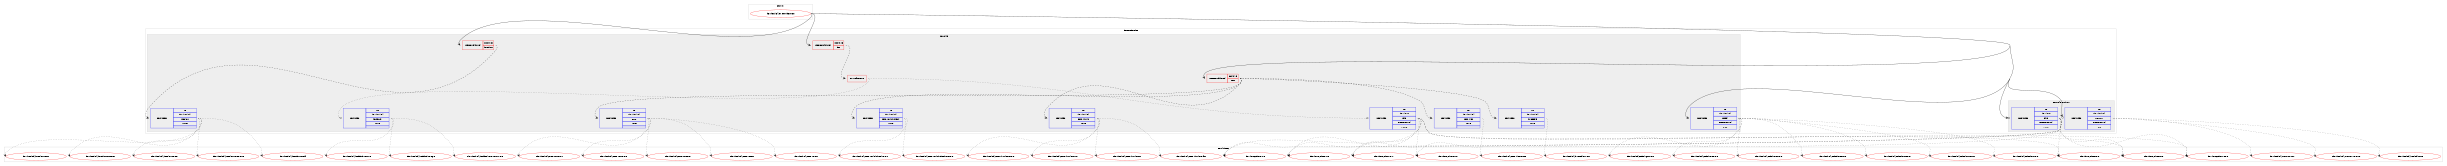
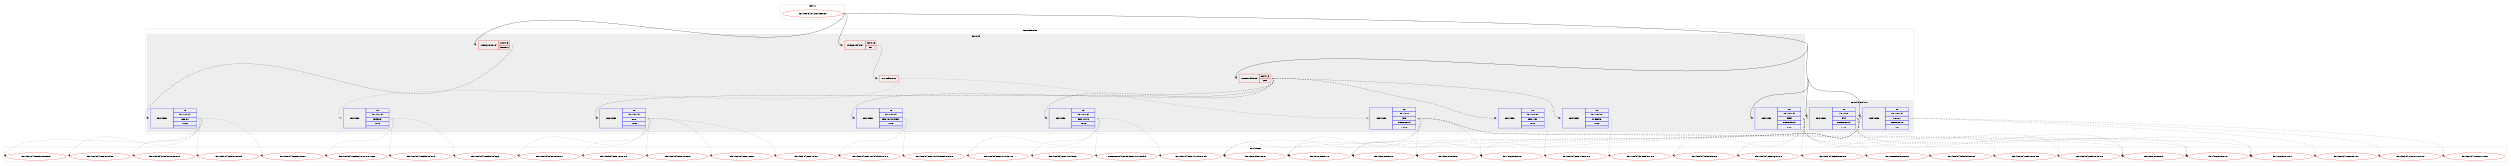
  digraph {
    compound=true
    concentrate=true
    fontname=Helvetica
    fontsize=10
    newrank=true
    rankdir=TB
    ranksep=1.5
    node [color=red fontname=Helvetica fontsize=10]
    edge [arrowhead=vee headport=w style=dotted tailport=e weight=100]
    n1 [label="dev-haskell/cryptonite-0.21" width=4]
    n2 [color=blue label=<<TABLE BORDER="0" CELLBORDER="1" CELLSPACING="0" CELLPADDING="4" WIDTH="220"><TR><TD ROWSPAN="6" CELLPADDING="30">pack_dep</TD></TR><TR><TD WIDTH="110">no</TD></TR><TR><TD>dev-haskell</TD></TR><TR><TD>haddock</TD></TR><TR><TD>none</TD></TR><TR><TD></TD></TR></TABLE>> shape=none]
    n3 [color=blue label=<<TABLE BORDER="0" CELLBORDER="1" CELLSPACING="0" CELLPADDING="4" WIDTH="220"><TR><TD ROWSPAN="6" CELLPADDING="30">pack_dep</TD></TR><TR><TD WIDTH="110">no</TD></TR><TR><TD>dev-lang</TD></TR><TR><TD>ghc</TD></TR><TR><TD>greaterequal</TD></TR><TR><TD>7.10.2</TD></TR></TABLE>> shape=none]
    n4 [label=<<TABLE BORDER="0" CELLBORDER="1" CELLSPACING="0" CELLPADDING="4"><TR><TD CELLPADDING="10">any_of_group</TD></TR></TABLE>> shape=none]
    n5 [label=<<TABLE BORDER="0" CELLBORDER="1" CELLSPACING="0" CELLPADDING="4"><TR><TD ROWSPAN="3" CELLPADDING="10">use_conditional</TD></TR><TR><TD>positive</TD></TR><TR><TD>doc</TD></TR></TABLE>> shape=none]
    n6 [color=blue label=<<TABLE BORDER="0" CELLBORDER="1" CELLSPACING="0" CELLPADDING="4" WIDTH="220"><TR><TD ROWSPAN="6" CELLPADDING="30">pack_dep</TD></TR><TR><TD WIDTH="110">no</TD></TR><TR><TD>dev-haskell</TD></TR><TR><TD>hscolour</TD></TR><TR><TD>none</TD></TR><TR><TD></TD></TR></TABLE>> shape=none]
    n7 [label=<<TABLE BORDER="0" CELLBORDER="1" CELLSPACING="0" CELLPADDING="4"><TR><TD ROWSPAN="3" CELLPADDING="10">use_conditional</TD></TR><TR><TD>positive</TD></TR><TR><TD>hscolour</TD></TR></TABLE>> shape=none]
    n8 [color=blue label=<<TABLE BORDER="0" CELLBORDER="1" CELLSPACING="0" CELLPADDING="4" WIDTH="220"><TR><TD ROWSPAN="6" CELLPADDING="30">pack_dep</TD></TR><TR><TD WIDTH="110">no</TD></TR><TR><TD>dev-haskell</TD></TR><TR><TD>byteable</TD></TR><TR><TD>none</TD></TR><TR><TD></TD></TR></TABLE>> shape=none]
    n9 [color=blue label=<<TABLE BORDER="0" CELLBORDER="1" CELLSPACING="0" CELLPADDING="4" WIDTH="220"><TR><TD ROWSPAN="6" CELLPADDING="30">pack_dep</TD></TR><TR><TD WIDTH="110">no</TD></TR><TR><TD>dev-haskell</TD></TR><TR><TD>tasty</TD></TR><TR><TD>none</TD></TR><TR><TD></TD></TR></TABLE>> shape=none]
    n10 [color=blue label=<<TABLE BORDER="0" CELLBORDER="1" CELLSPACING="0" CELLPADDING="4" WIDTH="220"><TR><TD ROWSPAN="6" CELLPADDING="30">pack_dep</TD></TR><TR><TD WIDTH="110">no</TD></TR><TR><TD>dev-haskell</TD></TR><TR><TD>tasty-quickcheck</TD></TR><TR><TD>none</TD></TR><TR><TD></TD></TR></TABLE>> shape=none]
    n11 [color=blue label=<<TABLE BORDER="0" CELLBORDER="1" CELLSPACING="0" CELLPADDING="4" WIDTH="220"><TR><TD ROWSPAN="6" CELLPADDING="30">pack_dep</TD></TR><TR><TD WIDTH="110">no</TD></TR><TR><TD>dev-haskell</TD></TR><TR><TD>tasty-hunit</TD></TR><TR><TD>none</TD></TR><TR><TD></TD></TR></TABLE>> shape=none]
    n12 [color=blue label=<<TABLE BORDER="0" CELLBORDER="1" CELLSPACING="0" CELLPADDING="4" WIDTH="220"><TR><TD ROWSPAN="6" CELLPADDING="30">pack_dep</TD></TR><TR><TD WIDTH="110">no</TD></TR><TR><TD>dev-haskell</TD></TR><TR><TD>tasty-kat</TD></TR><TR><TD>none</TD></TR><TR><TD></TD></TR></TABLE>> shape=none]
    n13 [label=<<TABLE BORDER="0" CELLBORDER="1" CELLSPACING="0" CELLPADDING="4"><TR><TD ROWSPAN="3" CELLPADDING="10">use_conditional</TD></TR><TR><TD>positive</TD></TR><TR><TD>test</TD></TR></TABLE>> shape=none]
    n14 [color=blue label=<<TABLE BORDER="0" CELLBORDER="1" CELLSPACING="0" CELLPADDING="4" WIDTH="220"><TR><TD ROWSPAN="6" CELLPADDING="30">pack_dep</TD></TR><TR><TD WIDTH="110">no</TD></TR><TR><TD>dev-haskell</TD></TR><TR><TD>cabal</TD></TR><TR><TD>greaterequal</TD></TR><TR><TD>1.10</TD></TR></TABLE>> shape=none]
    n15 [color=blue label=<<TABLE BORDER="0" CELLBORDER="1" CELLSPACING="0" CELLPADDING="4" WIDTH="220"><TR><TD ROWSPAN="6" CELLPADDING="30">pack_dep</TD></TR><TR><TD WIDTH="110">no</TD></TR><TR><TD>dev-haskell</TD></TR><TR><TD>memory</TD></TR><TR><TD>greaterequal</TD></TR><TR><TD>0.8</TD></TR></TABLE>> shape=none]
    n16 [color=blue label=<<TABLE BORDER="0" CELLBORDER="1" CELLSPACING="0" CELLPADDING="4" WIDTH="220"><TR><TD ROWSPAN="6" CELLPADDING="30">pack_dep</TD></TR><TR><TD WIDTH="110">no</TD></TR><TR><TD>dev-lang</TD></TR><TR><TD>ghc</TD></TR><TR><TD>greaterequal</TD></TR><TR><TD>7.4.1</TD></TR></TABLE>> shape=none]
    n17 [label="dev-haskell/haddock-2.14.3.0.7.8.3" width=4]
    n18 [label="dev-haskell/haddock-2.16.1" width=4]
    n19 [label="dev-haskell/haddock-2.17.2" width=4]
    n20 [label="dev-lang/ghc-7.13.3" width=4]
    n21 [label="dev-lang/ghc-7.8.4" width=4]
    n22 [label="dev-lang/ghc-8.0.2" width=4]
+   n23 [label="dev-lang/ghc-8.2.1" width=4]
    n24 [label="dev-lang/ghc-8.2.2" width=4]
    n25 [label="dev-lang/ghc-8.4.1" width=4]
    n26 [label="dev-lang/ghc-8.4.2" width=4]
    n27 [label="dev-lang/ghc-8.4.3" width=4]
    n28 [label="dev-haskell/hscolour-1.19" width=4]
    n29 [label="dev-haskell/hscolour-1.20.3-r1" width=4]
    n30 [label="dev-haskell/hscolour-1.22" width=4]
    n31 [label="dev-haskell/hscolour-1.23-r1" width=4]
    n32 [label="dev-haskell/hscolour-1.24" width=4]
    n33 [label="dev-haskell/byteable-7.1.1" width=4]
    n34 [label="dev-haskell/tasty-0.10.1.2" width=4]
    n35 [label="dev-haskell/tasty-0.11.0.4" width=4]
    n36 [label="dev-haskell/tasty-0.3.1" width=4]
    n37 [label="dev-haskell/tasty-0.5.2" width=4]
    n38 [label="dev-haskell/tasty-0.8.1.2" width=4]
    n39 [label="dev-haskell/tasty-hunit-0.2" width=4]
    n40 [label="dev-haskell/tasty-hunit-0.4.1" width=4]
    n41 [label="dev-haskell/tasty-hunit-0.8.0.1" width=4]
-   n42 [label="dev-haskell/tasty-hunit-0.9.2" width=4]
+   n42 [label="greaterequal-haskell/tasty-hunit-0.9.2" width=4]
    n43 [label="dev-haskell/tasty-kat-0.0.3" width=4]
    n44 [label="dev-haskell/tasty-quickcheck-0.8.3.2" width=4]
    n45 [label="dev-haskell/tasty-quickcheck-0.8.4" width=4]
    n46 [label="dev-haskell/cabal-1.18.1.2" width=4]
    n47 [label="dev-haskell/cabal-1.18.1.3" width=4]
    n48 [label="dev-haskell/cabal-1.18.1.5" width=4]
-   n49 [label="dev-haskell/cabal-1.20.0.2" width=4]
+   n49 [label="dev-use/cabal-1.20.0.2" width=4]
    n50 [label="dev-haskell/cabal-8.22.8.0" width=4]
    n51 [label="dev-haskell/cabal-6.24.2.0" width=4]
    n52 [label="dev-haskell/cabal-2.0.0.2" width=4]
-   n53 [label="dev-haskell/haskell-0.10" width=4]
+   n53 [label="dev-haskell/memory-0.10" width=4]
    n54 [label="dev-haskell/memory-0.14.1" width=4]
    n55 [label="dev-haskell/memory-0.7" width=4]
    subgraph cluster_1 {
      color=gray
      label=<<i>ebuild</i>>
      rank=same
      n1
    }
    subgraph cluster_2 {
      color=gray
      label=<<i>dependencies</i>>
      subgraph cluster_3 {
        color=gray
        fillcolor="#eeeeee"
        label=<<i>compile</i>>
        style=filled
        subgraph sub_4 {
          color=gray
          fillcolor="#eeeeee"
          label=<<i>compile</i>>
          style=filled
          n5
          subgraph sub_5 {
            color=gray
            fillcolor="#eeeeee"
            label=<<i>compile</i>>
            style=filled
            n4
            subgraph sub_6 {
              color=gray
              fillcolor="#eeeeee"
              label=<<i>compile</i>>
              style=filled
              n2
            }
            subgraph sub_7 {
              color=gray
              fillcolor="#eeeeee"
              label=<<i>compile</i>>
              style=filled
              n3
            }
          }
        }
        subgraph sub_8 {
          color=gray
          fillcolor="#eeeeee"
          label=<<i>compile</i>>
          style=filled
          n7
          subgraph sub_9 {
            color=gray
            fillcolor="#eeeeee"
            label=<<i>compile</i>>
            style=filled
            n6
          }
        }
        subgraph sub_10 {
          color=gray
          fillcolor="#eeeeee"
          label=<<i>compile</i>>
          style=filled
          n13
          subgraph sub_11 {
            color=gray
            fillcolor="#eeeeee"
            label=<<i>compile</i>>
            style=filled
            n8
          }
          subgraph sub_12 {
            color=gray
            fillcolor="#eeeeee"
            label=<<i>compile</i>>
            style=filled
            n9
          }
          subgraph sub_13 {
            color=gray
            fillcolor="#eeeeee"
            label=<<i>compile</i>>
            style=filled
            n10
          }
          subgraph sub_14 {
            color=gray
            fillcolor="#eeeeee"
            label=<<i>compile</i>>
            style=filled
            n11
          }
          subgraph sub_15 {
            color=gray
            fillcolor="#eeeeee"
            label=<<i>compile</i>>
            style=filled
            n12
          }
        }
        subgraph sub_16 {
          color=gray
          fillcolor="#eeeeee"
          label=<<i>compile</i>>
          style=filled
          n14
        }
      }
      subgraph cluster_17 {
        color=gray
        fillcolor="#eeeeee"
        label=<<i>compile and run</i>>
        style=filled
        subgraph sub_18 {
          color=gray
          fillcolor="#eeeeee"
          label=<<i>compile and run</i>>
          style=filled
          n15
        }
        subgraph sub_19 {
          color=gray
          fillcolor="#eeeeee"
          label=<<i>compile and run</i>>
          style=filled
          n16
        }
      }
      subgraph cluster_20 {
        color=gray
        fillcolor="#eeeeee"
        label=<<i>run</i>>
        style=filled
      }
    }
    subgraph cluster_21 {
      color=gray
      label=<<i>candidates</i>>
      rank=same
      subgraph sub_22 {
        color=black
        label=<<i>candidates</i>>
        nodesep=1
        rank=same
        n17
        n18
        n19
      }
      subgraph sub_23 {
        color=black
        label=<<i>candidates</i>>
        nodesep=1
        rank=same
        n20
        n21
        n22
+       n23
        n24
        n25
        n26
        n27
      }
      subgraph sub_24 {
        color=black
        label=<<i>candidates</i>>
        nodesep=1
        rank=same
        n28
        n29
        n30
        n31
        n32
      }
      subgraph sub_25 {
        color=black
        label=<<i>candidates</i>>
        nodesep=1
        rank=same
        n33
      }
      subgraph sub_26 {
        color=black
        label=<<i>candidates</i>>
        nodesep=1
        rank=same
        n34
        n35
        n36
        n37
        n38
      }
      subgraph sub_27 {
        color=black
        label=<<i>candidates</i>>
        nodesep=1
        rank=same
        n39
        n40
        n41
        n42
      }
      subgraph sub_28 {
        color=black
        label=<<i>candidates</i>>
        nodesep=1
        rank=same
        n43
      }
      subgraph sub_29 {
        color=black
        label=<<i>candidates</i>>
        nodesep=1
        rank=same
        n44
        n45
      }
      subgraph sub_30 {
        color=black
        label=<<i>candidates</i>>
        nodesep=1
        rank=same
        n46
        n47
        n48
        n49
        n50
        n51
        n52
      }
      subgraph sub_31 {
        color=black
        label=<<i>candidates</i>>
        nodesep=1
        rank=same
        n53
        n54
        n55
      }
      subgraph sub_32 {
        color=black
        label=<<i>candidates</i>>
        nodesep=1
        rank=same
        n20
        n21
        n22
+       n23
        n24
        n25
        n26
        n27
      }
    }
    n1 -> n5 [style=solid weight=20]
    n1 -> n7 [style=solid weight=20]
    n1 -> n13 [style=solid weight=20]
    n1 -> n14 [style=solid weight=20]
    n1 -> n15 [arrowhead=odotvee style=solid weight=20]
    n1 -> n16 [arrowhead=odotvee style=solid weight=20]
    n2 -> n17
    n2 -> n18
    n2 -> n19
    n3 -> n20
    n3 -> n21
    n3 -> n22
+   n3 -> n23
    n3 -> n24
    n3 -> n25
    n3 -> n26
    n3 -> n27
    n4 -> n2 [arrowhead=oinv weight=20]
    n4 -> n3 [arrowhead=oinv weight=20]
    n5 -> n4 [style=dashed weight=20]
    n6 -> n28
    n6 -> n29
    n6 -> n30
    n6 -> n31
    n6 -> n32
    n7 -> n6 [style=dashed weight=20]
    n8 -> n33
    n9 -> n34
    n9 -> n35
    n9 -> n36
    n9 -> n37
    n9 -> n38
    n10 -> n44
    n10 -> n45
    n11 -> n39
    n11 -> n40
    n11 -> n41
    n11 -> n42
    n12 -> n43
    n13 -> n8 [style=dashed weight=20]
    n13 -> n9 [style=dashed weight=20]
    n13 -> n10 [style=dashed weight=20]
    n13 -> n11 [style=dashed weight=20]
    n13 -> n12 [style=dashed weight=20]
    n14 -> n46
    n14 -> n47
    n14 -> n48
    n14 -> n49
    n14 -> n50
    n14 -> n51
    n14 -> n52
    n15 -> n53
    n15 -> n54
    n15 -> n55
    n16 -> n20
    n16 -> n21
    n16 -> n22
+   n16 -> n23
    n16 -> n24
    n16 -> n25
    n16 -> n26
    n16 -> n27
  }
